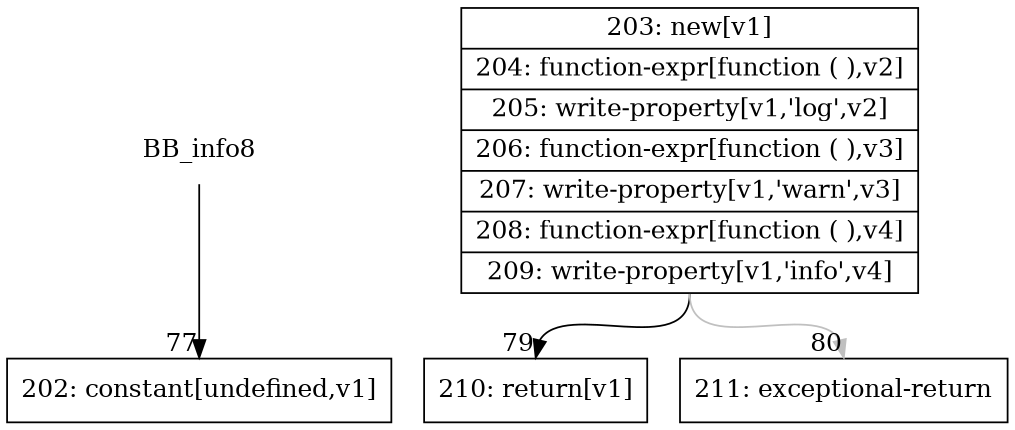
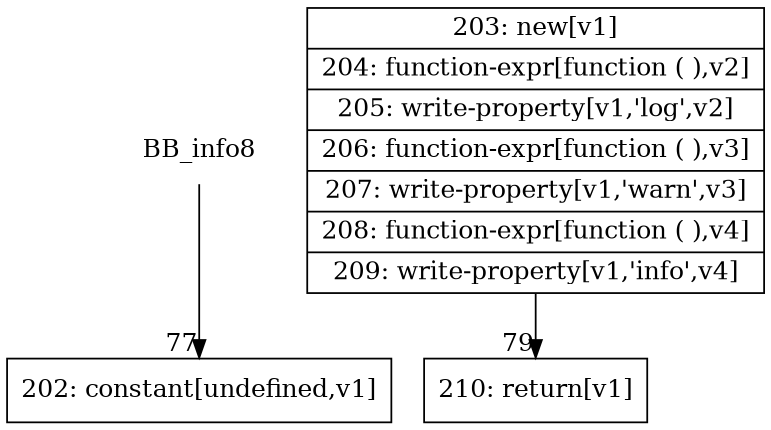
  digraph {
    rankdir=TD
    node [shape=record]
    edge [headport=n tailport=s]
    n1 [label=BB_info8 shape=none]
    n2 [label="{202: constant[undefined,v1]}"]
    n3 [label="{203: new[v1]|204: function-expr[function ( ),v2]|205: write-property[v1,'log',v2]|206: function-expr[function ( ),v3]|207: write-property[v1,'warn',v3]|208: function-expr[function ( ),v4]|209: write-property[v1,'info',v4]}"]
    n4 [label="{210: return[v1]}"]
-   n5 [label="{211: exceptional-return}"]
    n1 -> n2 [headlabel="    77"]
    n3 -> n4 [headlabel="      79"]
-   n3 -> n5 [color=gray headlabel="      80"]
  }
